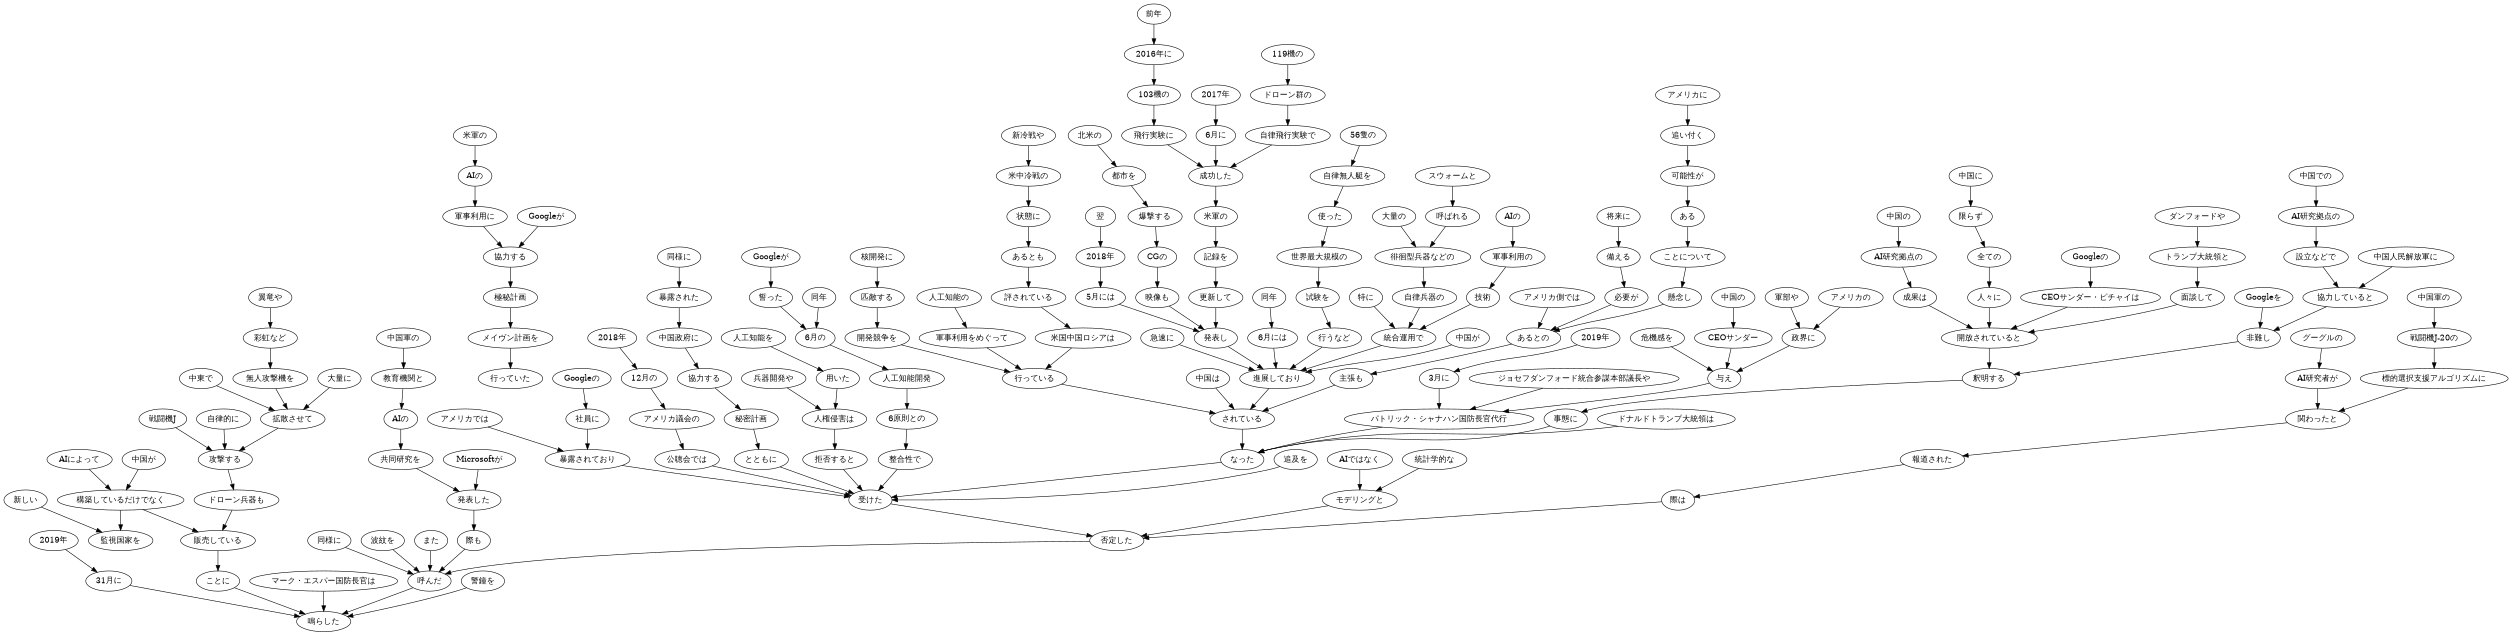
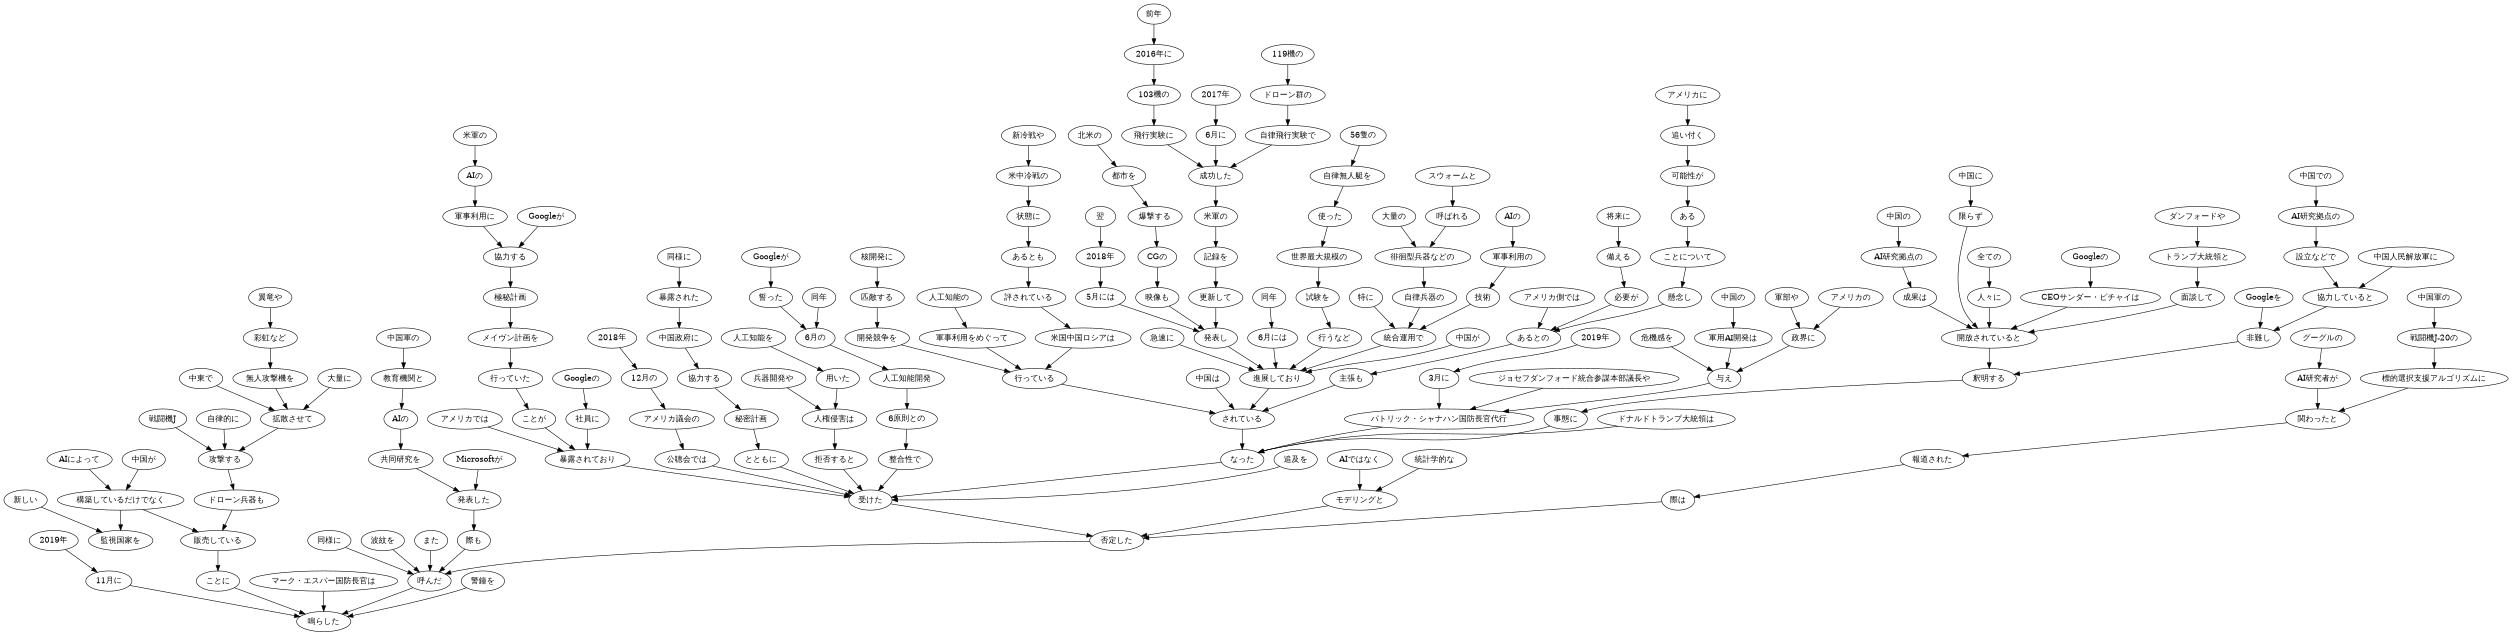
  digraph {
    n1 [label="新冷戦や"]
    n2 [label="米中冷戦の"]
    n3 [label="状態に"]
    n4 [label="あるとも"]
    n5 [label="評されている"]
    n6 [label="米国中国ロシアは"]
    n7 [label="行っている"]
    n8 [label="されている"]
    n9 [label="なった"]
    n10 [label="核開発に"]
    n11 [label="匹敵する"]
    n12 [label="開発競争を"]
    n13 [label="人工知能の"]
    n14 [label="軍事利用をめぐって"]
    n15 [label="受けた"]
    n16 [label="中国は"]
    n17 [label="2017年"]
    n18 [label="6月に"]
    n19 [label="成功した"]
    n20 [label="米軍の"]
    n21 [label="記録を"]
    n22 [label="119機の"]
    n23 [label="ドローン群の"]
    n24 [label="自律飛行実験で"]
    n25 [label="前年"]
    n26 [label="2016年に"]
    n27 [label="103機の"]
    n28 [label="飛行実験に"]
    n29 [label="更新して"]
    n30 [label="発表し"]
    n31 [label="進展しており"]
    n32 [label="翌"]
    n33 [label="2018年"]
    n34 [label="5月には"]
    n35 [label="北米の"]
    n36 [label="都市を"]
    n37 [label="爆撃する"]
    n38 [label="CGの"]
    n39 [label="映像も"]
    n40 [label="同年"]
    n41 [label="6月には"]
    n42 [label="56隻の"]
    n43 [label="自律無人艇を"]
    n44 [label="使った"]
    n45 [label="世界最大規模の"]
    n46 [label="試験を"]
    n47 [label="行うなど"]
    n48 [label="AIの"]
    n49 [label="軍事利用の"]
    n50 [label="技術"]
    n51 [label="統合運用で"]
    n52 [label="特に"]
    n53 [label="スウォームと"]
    n54 [label="呼ばれる"]
    n55 [label="徘徊型兵器などの"]
    n56 [label="自律兵器の"]
    n57 [label="大量の"]
    n58 [label="中国が"]
    n59 [label="急速に"]
    n60 [label="アメリカに"]
    n61 [label="追い付く"]
    n62 [label="可能性が"]
    n63 [label="ある"]
    n64 [label="ことについて"]
    n65 [label="懸念し"]
    n66 [label="あるとの"]
    n67 [label="主張も"]
    n68 [label="アメリカ側では"]
    n69 [label="将来に"]
    n70 [label="備える"]
    n71 [label="必要が"]
    n72 [label="否定した"]
    n73 [label="中国の"]
-   n74 [label="CEOサンダー"]
+   n74 [label="軍用AI開発は"]
    n75 [label="与え"]
    n76 [label="パトリック・シャナハン国防長官代行"]
    n77 [label="アメリカの"]
    n78 [label="政界に"]
    n79 [label="軍部や"]
    n80 [label="危機感を"]
    n81 [label="2019年"]
    n82 [label="3月に"]
    n83 [label="ジョセフダンフォード統合参謀本部議長や"]
    n84 [label="ドナルドトランプ大統領は"]
    n85 [label="中国での"]
    n86 [label="AI研究拠点の"]
    n87 [label="設立などで"]
    n88 [label="協力していると"]
    n89 [label="非難し"]
    n90 [label="釈明する"]
    n91 [label="中国人民解放軍に"]
    n92 [label="事態に"]
    n93 [label="Googleを"]
    n94 [label="Googleの"]
    n95 [label="CEOサンダー・ピチャイは"]
    n96 [label="開放されていると"]
    n97 [label="ダンフォードや"]
    n98 [label="トランプ大統領と"]
    n99 [label="面談して"]
    n100 [label="中国の"]
    n101 [label="AI研究拠点の"]
    n102 [label="成果は"]
    n103 [label="中国に"]
    n104 [label="限らず"]
    n105 [label="全ての"]
    n106 [label="人々に"]
    n107 [label="呼んだ"]
    n108 [label="アメリカでは"]
    n109 [label="暴露されており"]
    n110 [label="Googleが"]
    n111 [label="協力する"]
    n112 [label="極秘計画"]
    n113 [label="メイヴン計画を"]
    n114 [label="米軍の"]
    n115 [label="AIの"]
    n116 [label="軍事利用に"]
    n117 [label="行っていた"]
+   n118 [label="ことが"]
    n119 [label="Googleの"]
    n120 [label="社員に"]
    n121 [label="2018年"]
    n122 [label="12月の"]
    n123 [label="アメリカ議会の"]
    n124 [label="公聴会では"]
    n125 [label="同様に"]
    n126 [label="暴露された"]
    n127 [label="中国政府に"]
    n128 [label="協力する"]
    n129 [label="秘密計画"]
    n130 [label="とともに"]
    n131 [label="人工知能を"]
    n132 [label="用いた"]
    n133 [label="人権侵害は"]
    n134 [label="拒否すると"]
    n135 [label="兵器開発や"]
    n136 [label="Googleが"]
    n137 [label="誓った"]
    n138 [label="6月の"]
    n139 [label="人工知能開発"]
    n140 [label="6原則との"]
    n141 [label="同年"]
    n142 [label="整合性で"]
    n143 [label="追及を"]
    n144 [label="鳴らした"]
    n145 [label="中国軍の"]
    n146 [label="戦闘機J-20の"]
    n147 [label="標的選択支援アルゴリズムに"]
    n148 [label="関わったと"]
    n149 [label="報道された"]
    n150 [label="際は"]
    n151 [label="グーグルの"]
    n152 [label="AI研究者が"]
    n153 [label="AIではなく"]
    n154 [label="モデリングと"]
    n155 [label="統計学的な"]
    n156 [label="また"]
    n157 [label="Microsoftが"]
    n158 [label="発表した"]
    n159 [label="際も"]
    n160 [label="中国軍の"]
    n161 [label="教育機関と"]
    n162 [label="AIの"]
    n163 [label="共同研究を"]
    n164 [label="同様に"]
    n165 [label="波紋を"]
    n166 [label="2019年"]
-   n167 [label="31月に"]
+   n167 [label="11月に"]
    n168 [label="マーク・エスパー国防長官は"]
    n169 [label="中国が"]
    n170 [label="構築しているだけでなく"]
    n171 [label="販売している"]
    n172 [label="監視国家を"]
    n173 [label="ことに"]
    n174 [label="AIによって"]
    n175 [label="新しい"]
    n176 [label="中東で"]
    n177 [label="拡散させて"]
    n178 [label="攻撃する"]
    n179 [label="ドローン兵器も"]
    n180 [label="翼竜や"]
    n181 [label="彩虹など"]
    n182 [label="無人攻撃機を"]
    n183 [label="大量に"]
    n184 [label="戦闘機J"]
    n185 [label="自律的に"]
    n186 [label="警鐘を"]
    n1 -> n2
    n2 -> n3
    n3 -> n4
    n4 -> n5
    n5 -> n6
    n6 -> n7
    n7 -> n8
    n8 -> n9
    n9 -> n15
    n10 -> n11
    n11 -> n12
    n12 -> n7
    n13 -> n14
    n14 -> n7
    n15 -> n72
    n16 -> n8
    n17 -> n18
    n18 -> n19
    n19 -> n20
    n20 -> n21
    n21 -> n29
    n22 -> n23
    n23 -> n24
    n24 -> n19
    n25 -> n26
    n26 -> n27
    n27 -> n28
    n28 -> n19
    n29 -> n30
    n30 -> n31
    n31 -> n8
    n32 -> n33
    n33 -> n34
    n34 -> n30
    n35 -> n36
    n36 -> n37
    n37 -> n38
    n38 -> n39
    n39 -> n30
    n40 -> n41
    n41 -> n31
    n42 -> n43
    n43 -> n44
    n44 -> n45
    n45 -> n46
    n46 -> n47
    n47 -> n31
    n48 -> n49
    n49 -> n50
    n50 -> n51
    n51 -> n31
    n52 -> n51
    n53 -> n54
    n54 -> n55
    n55 -> n56
    n56 -> n51
    n57 -> n55
    n58 -> n31
    n59 -> n31
    n60 -> n61
    n61 -> n62
    n62 -> n63
    n63 -> n64
    n64 -> n65
    n65 -> n66
    n66 -> n67
    n67 -> n8
    n68 -> n66
    n69 -> n70
    n70 -> n71
    n71 -> n66
    n72 -> n107
    n73 -> n74
    n74 -> n75
    n75 -> n76
    n76 -> n9
    n77 -> n78
    n78 -> n75
    n79 -> n78
    n80 -> n75
    n81 -> n82
    n82 -> n76
    n83 -> n76
    n84 -> n9
    n85 -> n86
    n86 -> n87
    n87 -> n88
    n88 -> n89
    n89 -> n90
    n90 -> n92
    n91 -> n88
    n92 -> n9
    n93 -> n89
    n94 -> n95
    n95 -> n96
    n96 -> n90
    n97 -> n98
    n98 -> n99
    n99 -> n96
    n100 -> n101
    n101 -> n102
    n102 -> n96
    n103 -> n104
-   n104 -> n105
+   n104 -> n96
    n105 -> n106
    n106 -> n96
    n107 -> n144
    n108 -> n109
    n109 -> n15
    n110 -> n111
    n111 -> n112
    n112 -> n113
    n113 -> n117
    n114 -> n115
    n115 -> n116
    n116 -> n111
+   n117 -> n118
+   n118 -> n109
    n119 -> n120
    n120 -> n109
    n121 -> n122
    n122 -> n123
    n123 -> n124
    n124 -> n15
    n125 -> n126
    n126 -> n127
    n127 -> n128
    n128 -> n129
    n129 -> n130
    n130 -> n15
    n131 -> n132
    n132 -> n133
    n133 -> n134
    n134 -> n15
    n135 -> n133
    n136 -> n137
    n137 -> n138
    n138 -> n139
    n139 -> n140
    n140 -> n142
    n141 -> n138
    n142 -> n15
    n143 -> n15
    n145 -> n146
    n146 -> n147
    n147 -> n148
    n148 -> n149
    n149 -> n150
    n150 -> n72
    n151 -> n152
    n152 -> n148
    n153 -> n154
    n154 -> n72
    n155 -> n154
    n156 -> n107
    n157 -> n158
    n158 -> n159
    n159 -> n107
    n160 -> n161
    n161 -> n162
    n162 -> n163
    n163 -> n158
    n164 -> n107
    n165 -> n107
    n166 -> n167
    n167 -> n144
    n168 -> n144
    n169 -> n170
    n170 -> n171
    n170 -> n172
    n171 -> n173
    n173 -> n144
    n174 -> n170
    n175 -> n172
    n176 -> n177
    n177 -> n178
    n178 -> n179
    n179 -> n171
    n180 -> n181
    n181 -> n182
    n182 -> n177
    n183 -> n177
    n184 -> n178
    n185 -> n178
    n186 -> n144
  }
